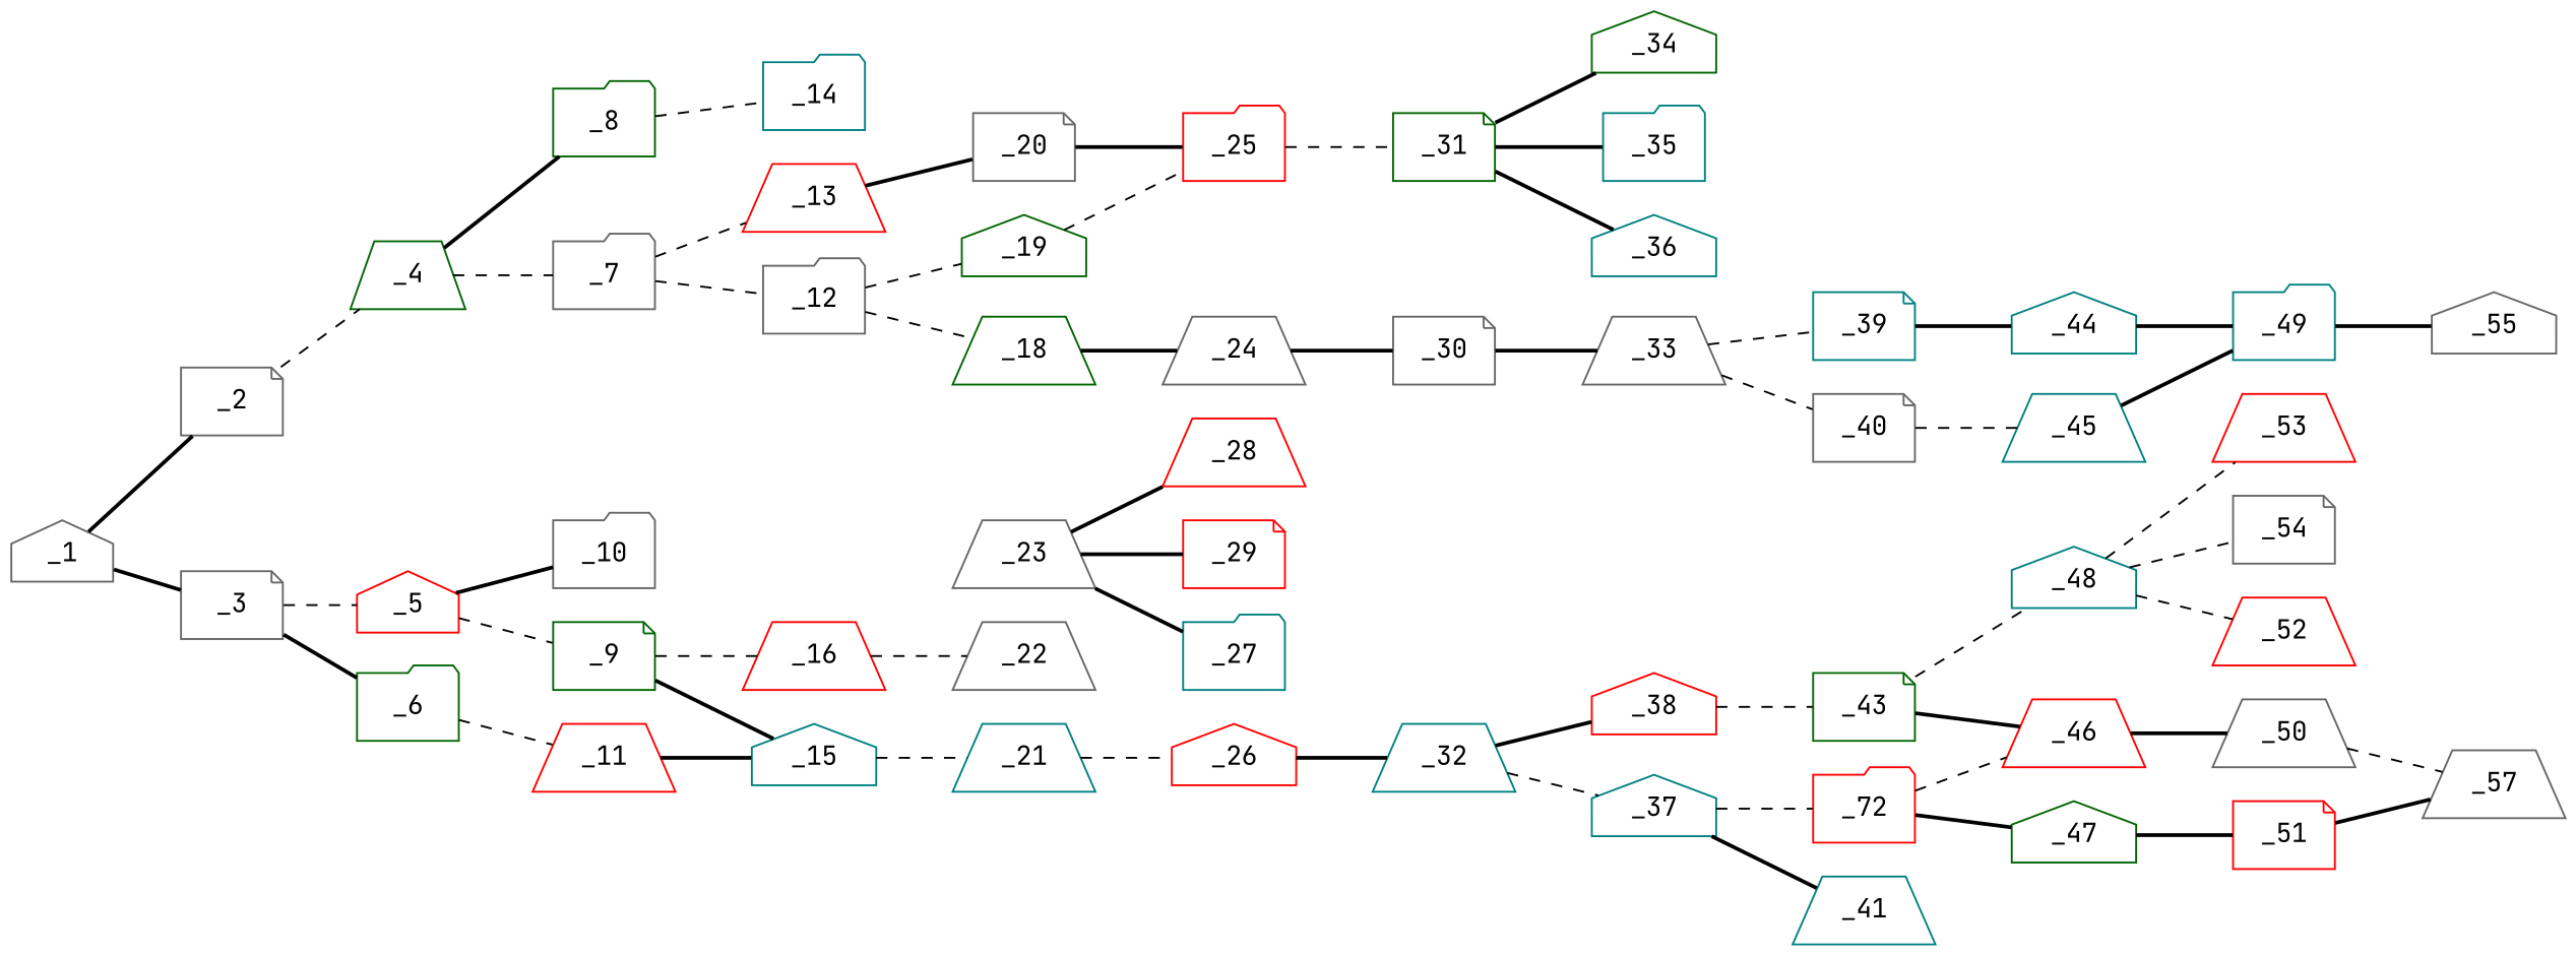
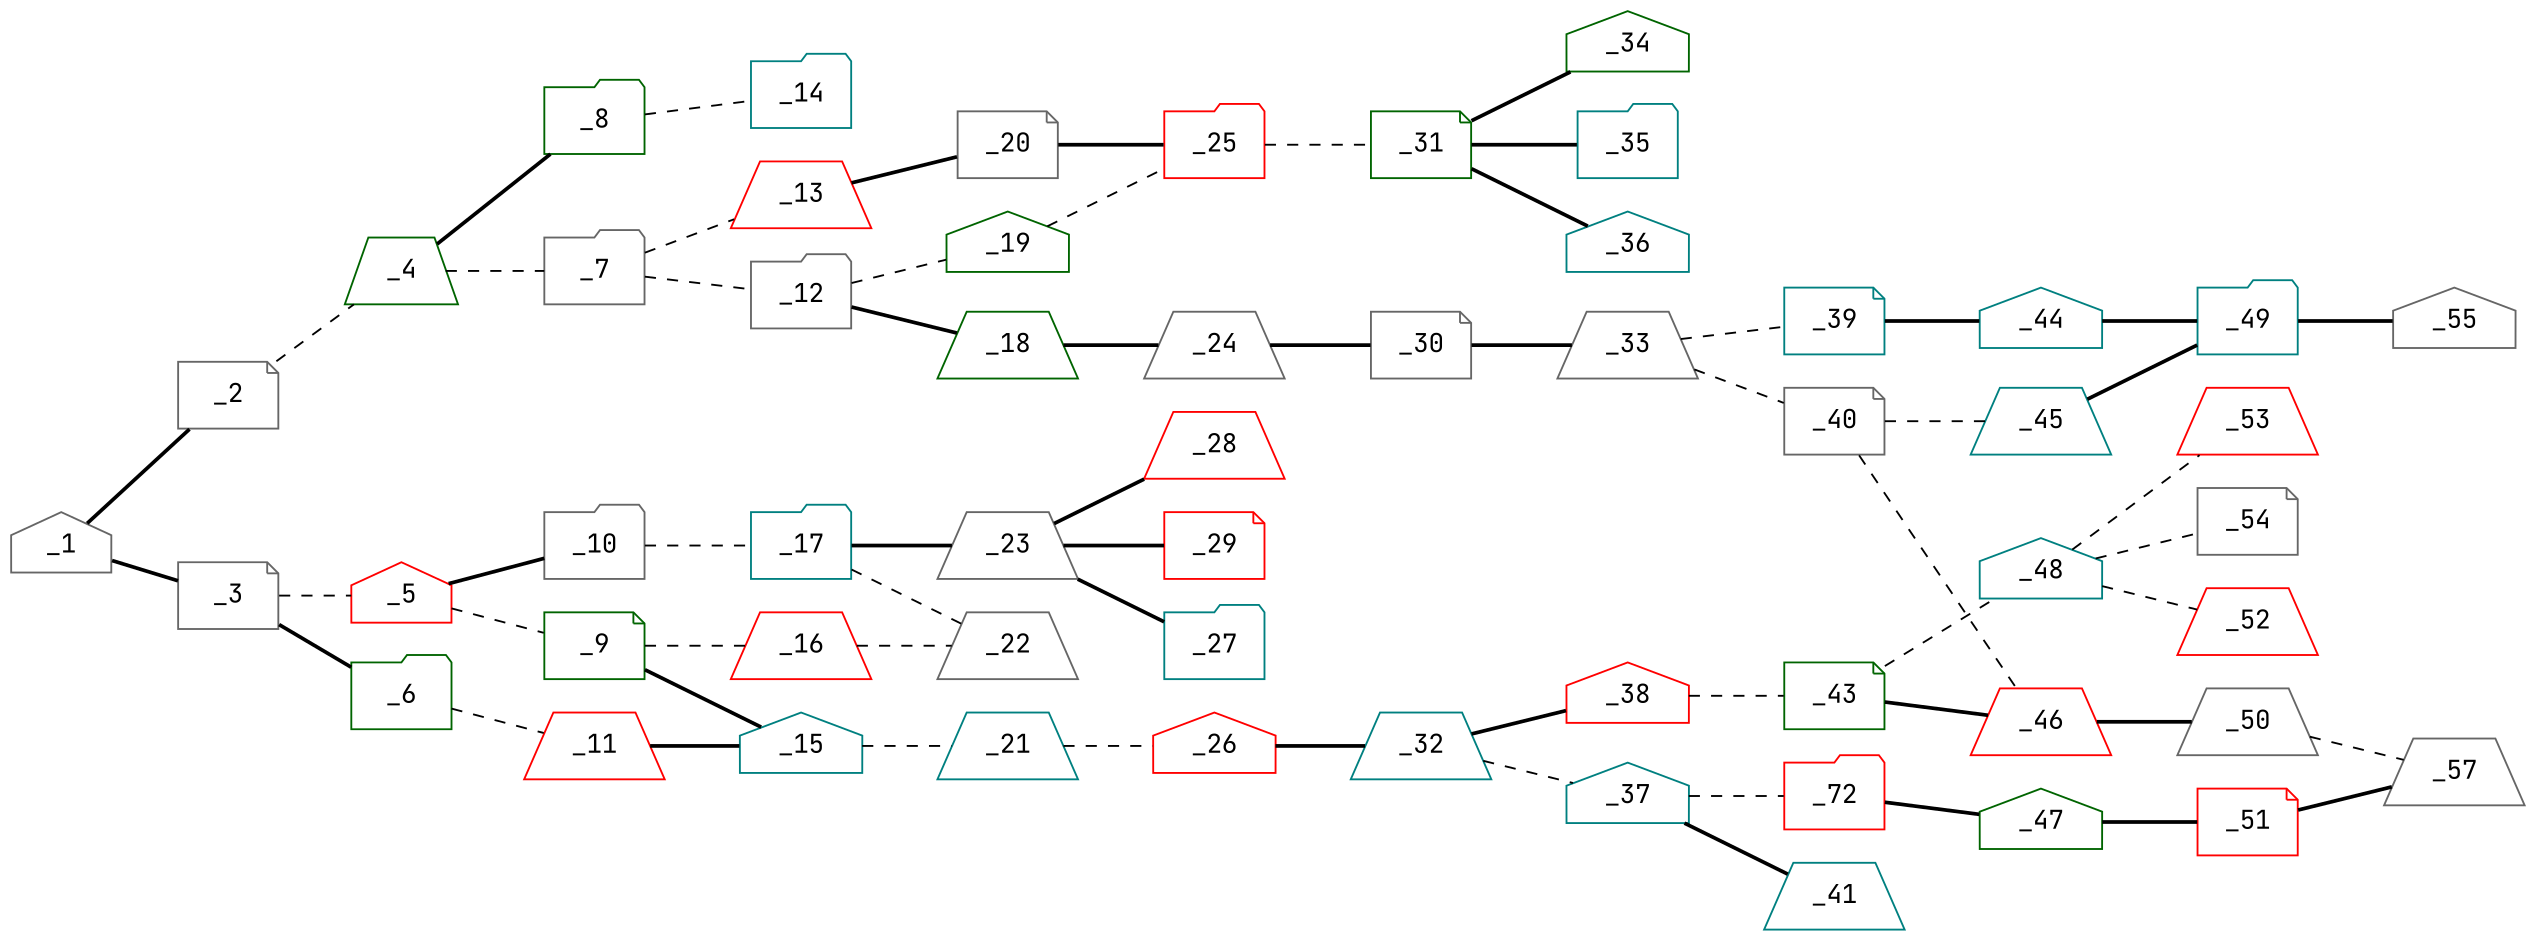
  graph {
    fontname="JetBrains Mono"
    rankdir=LR
    node [charge=0 chem=1 color=gray40 fontname="JetBrains Mono" shape=trapezium symbol="C  " x=7.1962 y=1]
    edge [fontname="JetBrains Mono" style=bold valence=1]
    _1 [chem=4 shape=house symbol="N  " y=0]
    _2 [chem=4 shape=note symbol="N  " x=6.3301 y=-0.5]
    _3 [shape=note]
    _4 [color=darkgreen x=6.3301 y=-1.5]
    _5 [color=red shape=house x=8.0622 y=1.5]
    _6 [color=darkgreen shape=folder x=6.3301 y=1.5]
    _7 [shape=folder x=5.4641 y=-2]
    _8 [color=darkgreen shape=folder y=-2]
    _9 [color=darkgreen shape=note x=8.0622 y=2.5]
    _10 [shape=folder x=8.9282]
    _11 [color=red x=6.3301 y=2.5]
    _12 [shape=folder x=5.4641 y=-3]
    _13 [color=red x=4.5981 y=-1.5]
    _14 [color=teal shape=folder y=-3]
    _15 [color=teal shape=house y=3]
    _16 [color=red x=8.9282 y=3]
+   _17 [color=teal shape=folder x=9.7942 y=1.5]
    _18 [color=darkgreen x=6.3301 y=-3.5]
    _19 [color=darkgreen shape=house x=4.5981 y=-3.5]
    _20 [shape=note x=3.7321 y=-2]
    _21 [chem=4 color=teal symbol="N  " y=4]
    _22 [x=9.7943 y=2.5]
    _23 [chem=5 symbol="S  " x=10.6603]
    _24 [chem=4 symbol="N  " x=6.3301 y=-4.5]
    _25 [color=red shape=folder x=3.7321 y=-3]
    _26 [chem=4 color=red shape=house symbol="N  " x=6.3302 y=4.5]
    _27 [chem=2 color=teal shape=folder symbol="O  " x=11.5263 y=0.5]
    _28 [chem=2 color=red symbol="O  " x=10.1603 y=0.134]
    _29 [chem=2 color=red shape=note symbol="O  " x=11.1603 y=1.866]
    _30 [chem=4 shape=note symbol="N  " x=7.1961 y=-5]
    _31 [chem=5 color=darkgreen shape=note symbol="S  " x=2.866 y=-3.5]
    _32 [color=teal x=6.3302 y=5.5]
    _33 [x=7.1961 y=-6]
    _34 [chem=2 color=darkgreen shape=house symbol="O  " x=2 y=-4]
    _35 [chem=2 color=teal shape=folder symbol="O  " x=3.366 y=-4.366]
    _36 [chem=2 color=teal shape=house symbol="O  " x=2.366 y=-2.634]
    _37 [color=teal shape=house x=5.4641 y=6]
    _38 [color=red shape=house y=6]
    _39 [color=teal shape=note x=6.3301 y=-6.5]
    _40 [shape=note x=8.0622 y=-6.5]
    _41 [chem=2 color=teal symbol="O  " x=4.5981 y=5.5]
    n42 [color=red label=_72 shape=folder x=5.4641 y=7]
    _43 [color=darkgreen shape=note y=7]
    _44 [color=teal shape=house x=6.3301 y=-7.5]
    _45 [color=teal x=8.0622 y=-7.5]
    _46 [color=red x=6.3302 y=7.5]
    _47 [color=darkgreen shape=house x=4.5981 y=7.5]
    _48 [chem=5 color=teal shape=house symbol="S  " x=8.0622 y=7.5]
    _49 [color=teal shape=folder x=7.1961 y=-8]
    _50 [x=6.3302 y=8.5]
    _51 [color=red shape=note x=4.5981 y=8.5]
    _52 [chem=2 color=red symbol="O  " x=8.9282 y=8]
    _53 [chem=2 color=red symbol="O  " x=7.5622 y=8.366]
    _54 [chem=2 shape=note symbol="O  " x=8.5622 y=6.634]
    _55 [chem=4 shape=house symbol="N  " x=7.1961 y=-9]
    n56 [label=_57 x=5.4641 y=9]
    _1 -- _2 [valence=2]
    _1 -- _3
    _2 -- _4 [style=dashed]
    _3 -- _5 [style=dashed valence=2]
    _3 -- _6
    _4 -- _7 [style=dashed valence=2]
    _4 -- _8
    _5 -- _9 [style=dashed]
    _5 -- _10
    _6 -- _11 [style=dashed valence=2]
    _7 -- _12 [style=dashed]
    _7 -- _13 [style=dashed]
    _8 -- _14 [style=dashed valence=2]
    _9 -- _15 [valence=2]
    _9 -- _16 [style=dashed]
+   _10 -- _17 [style=dashed valence=2]
    _11 -- _15
-   _12 -- _18 [style=dashed valence=2]
+   _12 -- _18 [valence=2]
    _12 -- _19 [style=dashed]
    _13 -- _20 [valence=2]
    _15 -- _21 [style=dashed]
    _16 -- _22 [style=dashed valence=2]
+   _17 -- _22 [style=dashed]
+   _17 -- _23
    _18 -- _24
    _19 -- _25 [style=dashed valence=2]
    _20 -- _25
    _21 -- _26 [style=dashed valence=2]
    _23 -- _27 [valence=2]
    _23 -- _28 [valence=2]
    _23 -- _29
    _24 -- _30 [valence=2]
    _25 -- _31 [style=dashed]
    _26 -- _32
    _30 -- _33
    _31 -- _34 [valence=2]
    _31 -- _35 [valence=2]
    _31 -- _36
    _32 -- _37 [style=dashed valence=2]
    _32 -- _38
    _33 -- _39 [style=dashed valence=2]
    _33 -- _40 [style=dashed]
    _37 -- _41
    _37 -- n42 [style=dashed]
    _38 -- _43 [style=dashed valence=2]
    _39 -- _44
    _40 -- _45 [style=dashed valence=2]
-   n42 -- _46 [style=dashed valence=2]
+   _40 -- _46 [style=dashed valence=2]
    n42 -- _47
    _43 -- _46
    _43 -- _48 [style=dashed]
    _44 -- _49 [valence=2]
    _45 -- _49
    _46 -- _50
    _47 -- _51 [valence=2]
    _48 -- _52 [style=dashed valence=2]
    _48 -- _53 [style=dashed valence=2]
    _48 -- _54 [style=dashed]
    _49 -- _55
    _50 -- n56 [style=dashed valence=2]
    _51 -- n56
  }
